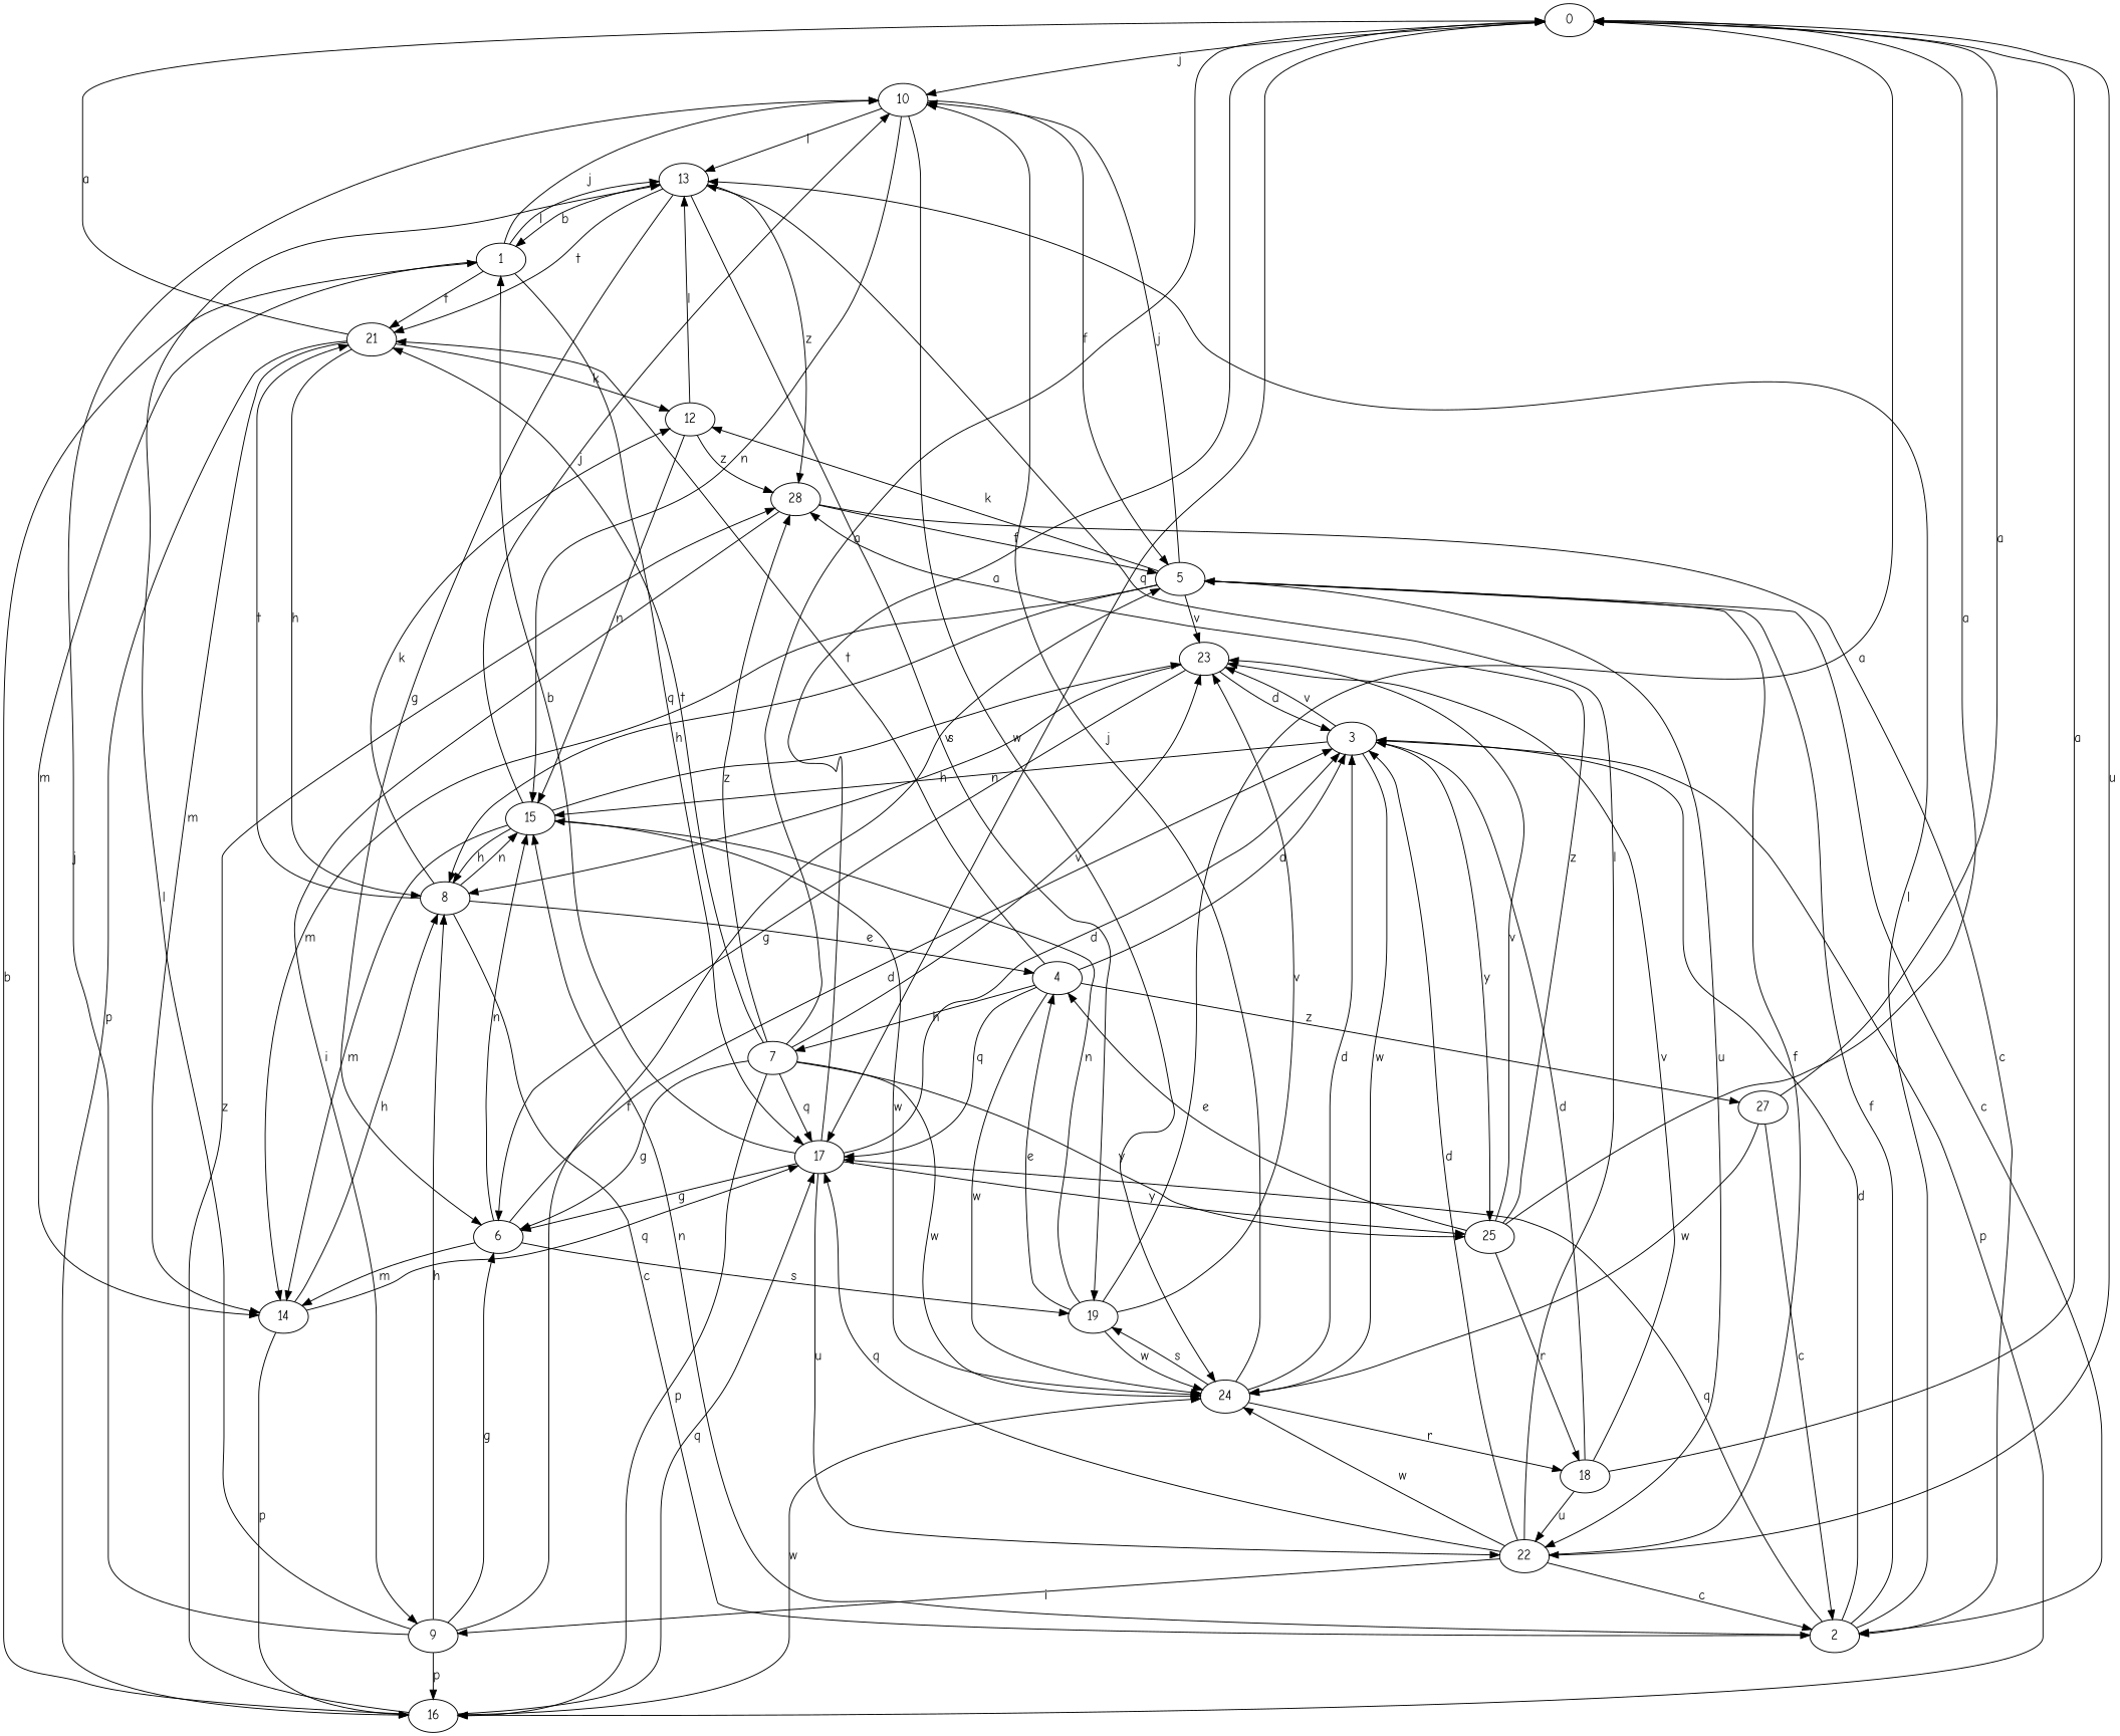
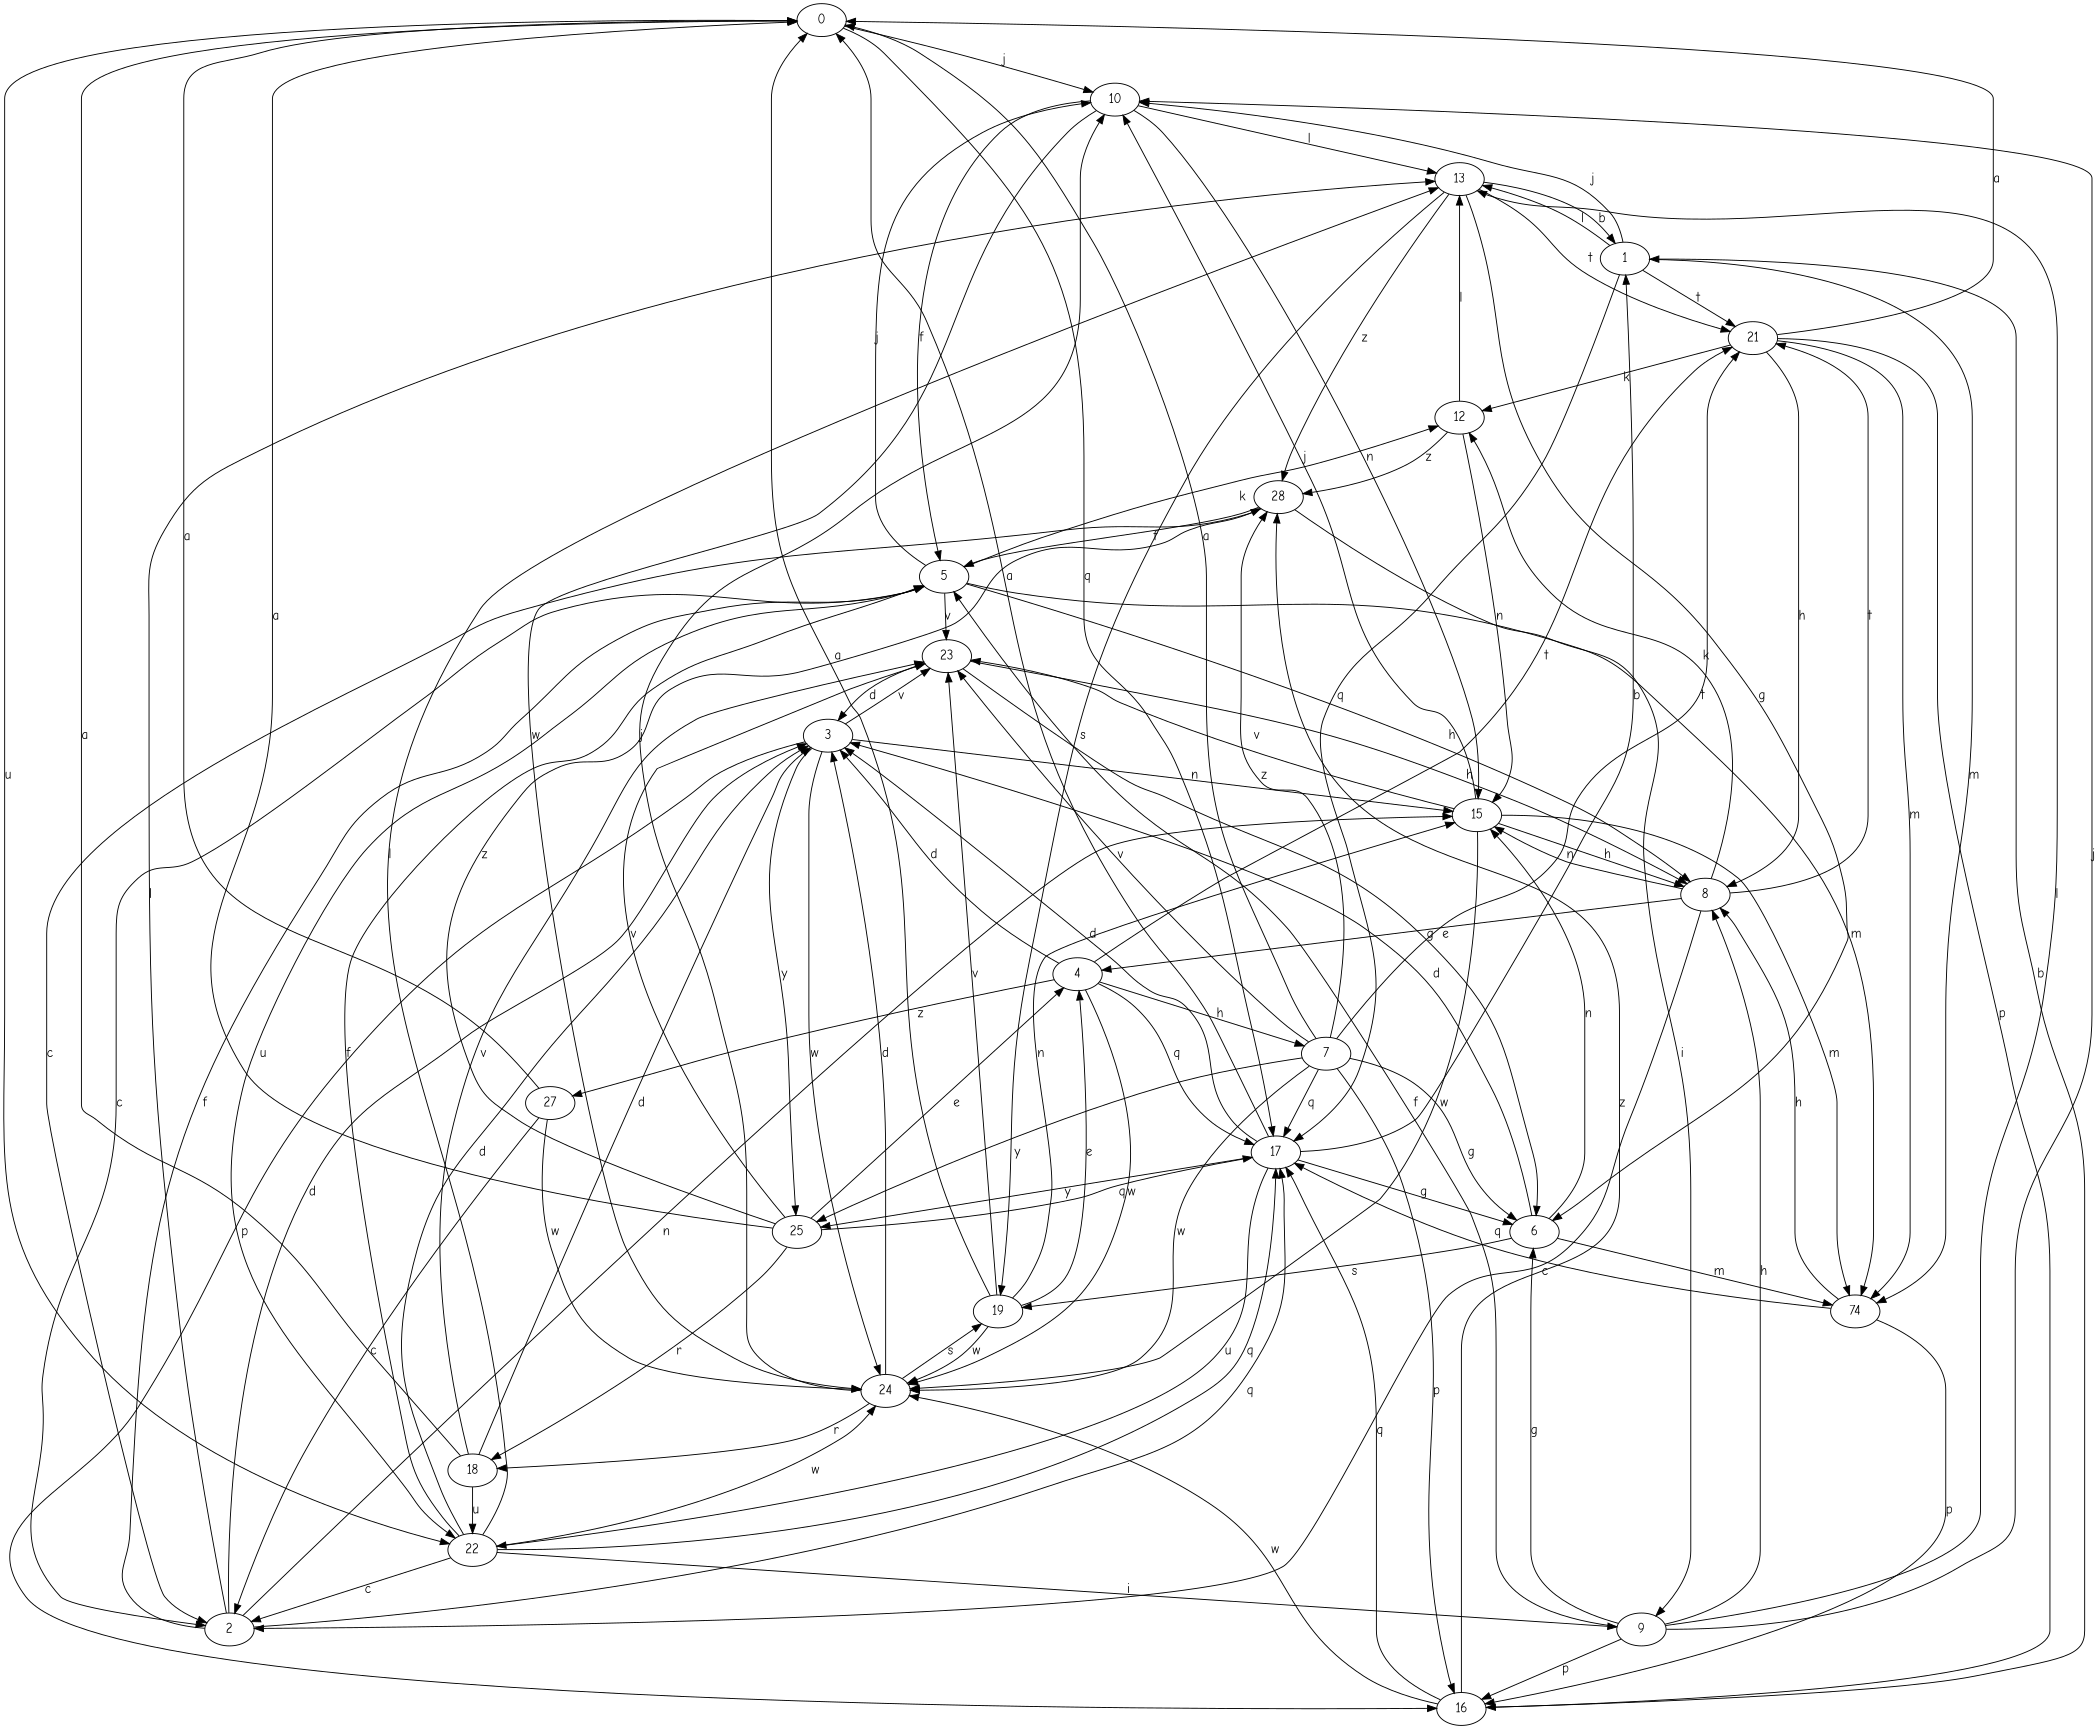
  strict digraph {
    fontname="Comic Neue"
    node [fontname="Comic Neue"]
    edge [fontname="Comic Neue"]
    0
    10
    17
    22
    13
    5
    15
    24
    1
    3
    25
    6
    2
    9
-   14
+   14 [label=74]
    21
    19
    28
    16
    8
    12
    23
    18
    4
    7
    27
    0 -> 10 [label=j]
    0 -> 17 [label=q]
    0 -> 22 [label=u]
    10 -> 13 [label=l]
    10 -> 5 [label=f]
    10 -> 15 [label=n]
    10 -> 24 [label=w]
    17 -> 0 [label=a]
    17 -> 22 [label=u]
    17 -> 1 [label=b]
    17 -> 3 [label=d]
    17 -> 25 [label=y]
    17 -> 6 [label=g]
    22 -> 17 [label=q]
    22 -> 13 [label=l]
    22 -> 5 [label=f]
    22 -> 24 [label=w]
    22 -> 3 [label=d]
    22 -> 2 [label=c]
    22 -> 9 [label=i]
    13 -> 1 [label=b]
    13 -> 6 [label=g]
    13 -> 21 [label=t]
    13 -> 19 [label=s]
    13 -> 28 [label=z]
    5 -> 10 [label=j]
    5 -> 22 [label=u]
    5 -> 2 [label=c]
    5 -> 14 [label=m]
    5 -> 8 [label=h]
    5 -> 12 [label=k]
    5 -> 23 [label=v]
    15 -> 10 [label=j]
    15 -> 24 [label=w]
    15 -> 14 [label=m]
    15 -> 8 [label=h]
    15 -> 23 [label=v]
    24 -> 10 [label=j]
    24 -> 3 [label=d]
    24 -> 19 [label=s]
    24 -> 18 [label=r]
    1 -> 10 [label=j]
    1 -> 17 [label=q]
    1 -> 13 [label=l]
    1 -> 14 [label=m]
    1 -> 21 [label=t]
    3 -> 15 [label=n]
    3 -> 24 [label=w]
    3 -> 25 [label=y]
    3 -> 16 [label=p]
    3 -> 23 [label=v]
    25 -> 0 [label=a]
+   25 -> 17 [label=q]
    25 -> 28 [label=z]
    25 -> 23 [label=v]
    25 -> 18 [label=r]
    25 -> 4 [label=e]
    6 -> 15 [label=n]
    6 -> 3 [label=d]
    6 -> 14 [label=m]
    6 -> 19 [label=s]
    2 -> 17 [label=q]
    2 -> 13 [label=l]
    2 -> 5 [label=f]
    2 -> 15 [label=n]
    2 -> 3 [label=d]
    9 -> 10 [label=j]
    9 -> 13 [label=l]
    9 -> 5 [label=f]
    9 -> 6 [label=g]
    9 -> 16 [label=p]
    9 -> 8 [label=h]
    14 -> 17 [label=q]
    14 -> 16 [label=p]
    14 -> 8 [label=h]
    21 -> 0 [label=a]
    21 -> 14 [label=m]
    21 -> 16 [label=p]
    21 -> 8 [label=h]
    21 -> 12 [label=k]
    19 -> 0 [label=a]
    19 -> 15 [label=n]
    19 -> 24 [label=w]
    19 -> 23 [label=v]
    19 -> 4 [label=e]
    28 -> 5 [label=f]
    28 -> 2 [label=c]
    28 -> 9 [label=i]
    16 -> 17 [label=q]
    16 -> 24 [label=w]
    16 -> 1 [label=b]
    16 -> 28 [label=z]
    8 -> 15 [label=n]
    8 -> 2 [label=c]
    8 -> 21 [label=t]
    8 -> 12 [label=k]
    8 -> 4 [label=e]
    12 -> 13 [label=l]
    12 -> 15 [label=n]
    12 -> 28 [label=z]
    23 -> 3 [label=d]
    23 -> 6 [label=g]
    23 -> 8 [label=h]
    18 -> 0 [label=a]
    18 -> 22 [label=u]
    18 -> 3 [label=d]
    18 -> 23 [label=v]
    4 -> 17 [label=q]
    4 -> 24 [label=w]
    4 -> 3 [label=d]
    4 -> 21 [label=t]
    4 -> 7 [label=h]
    4 -> 27 [label=z]
    7 -> 0 [label=a]
    7 -> 17 [label=q]
    7 -> 24 [label=w]
    7 -> 25 [label=y]
    7 -> 6 [label=g]
    7 -> 21 [label=t]
    7 -> 28 [label=z]
    7 -> 16 [label=p]
    7 -> 23 [label=v]
    27 -> 0 [label=a]
    27 -> 24 [label=w]
    27 -> 2 [label=c]
  }
